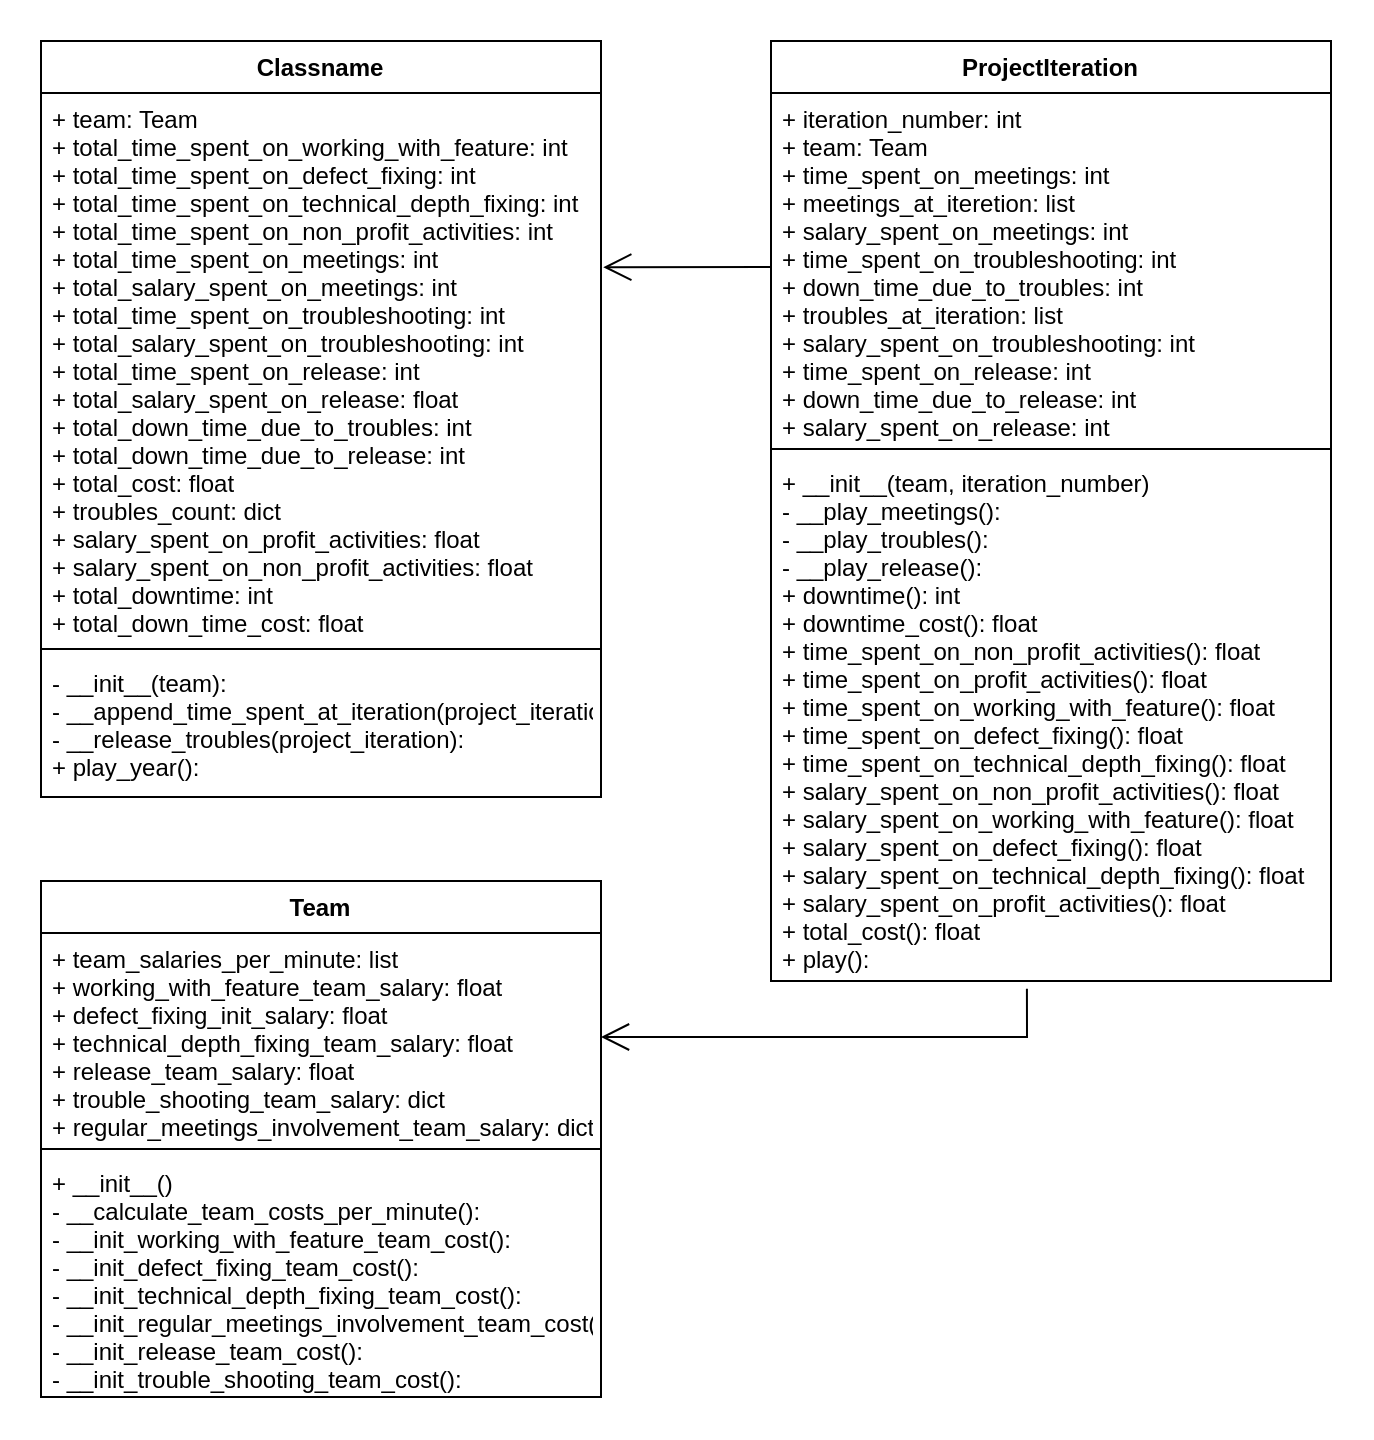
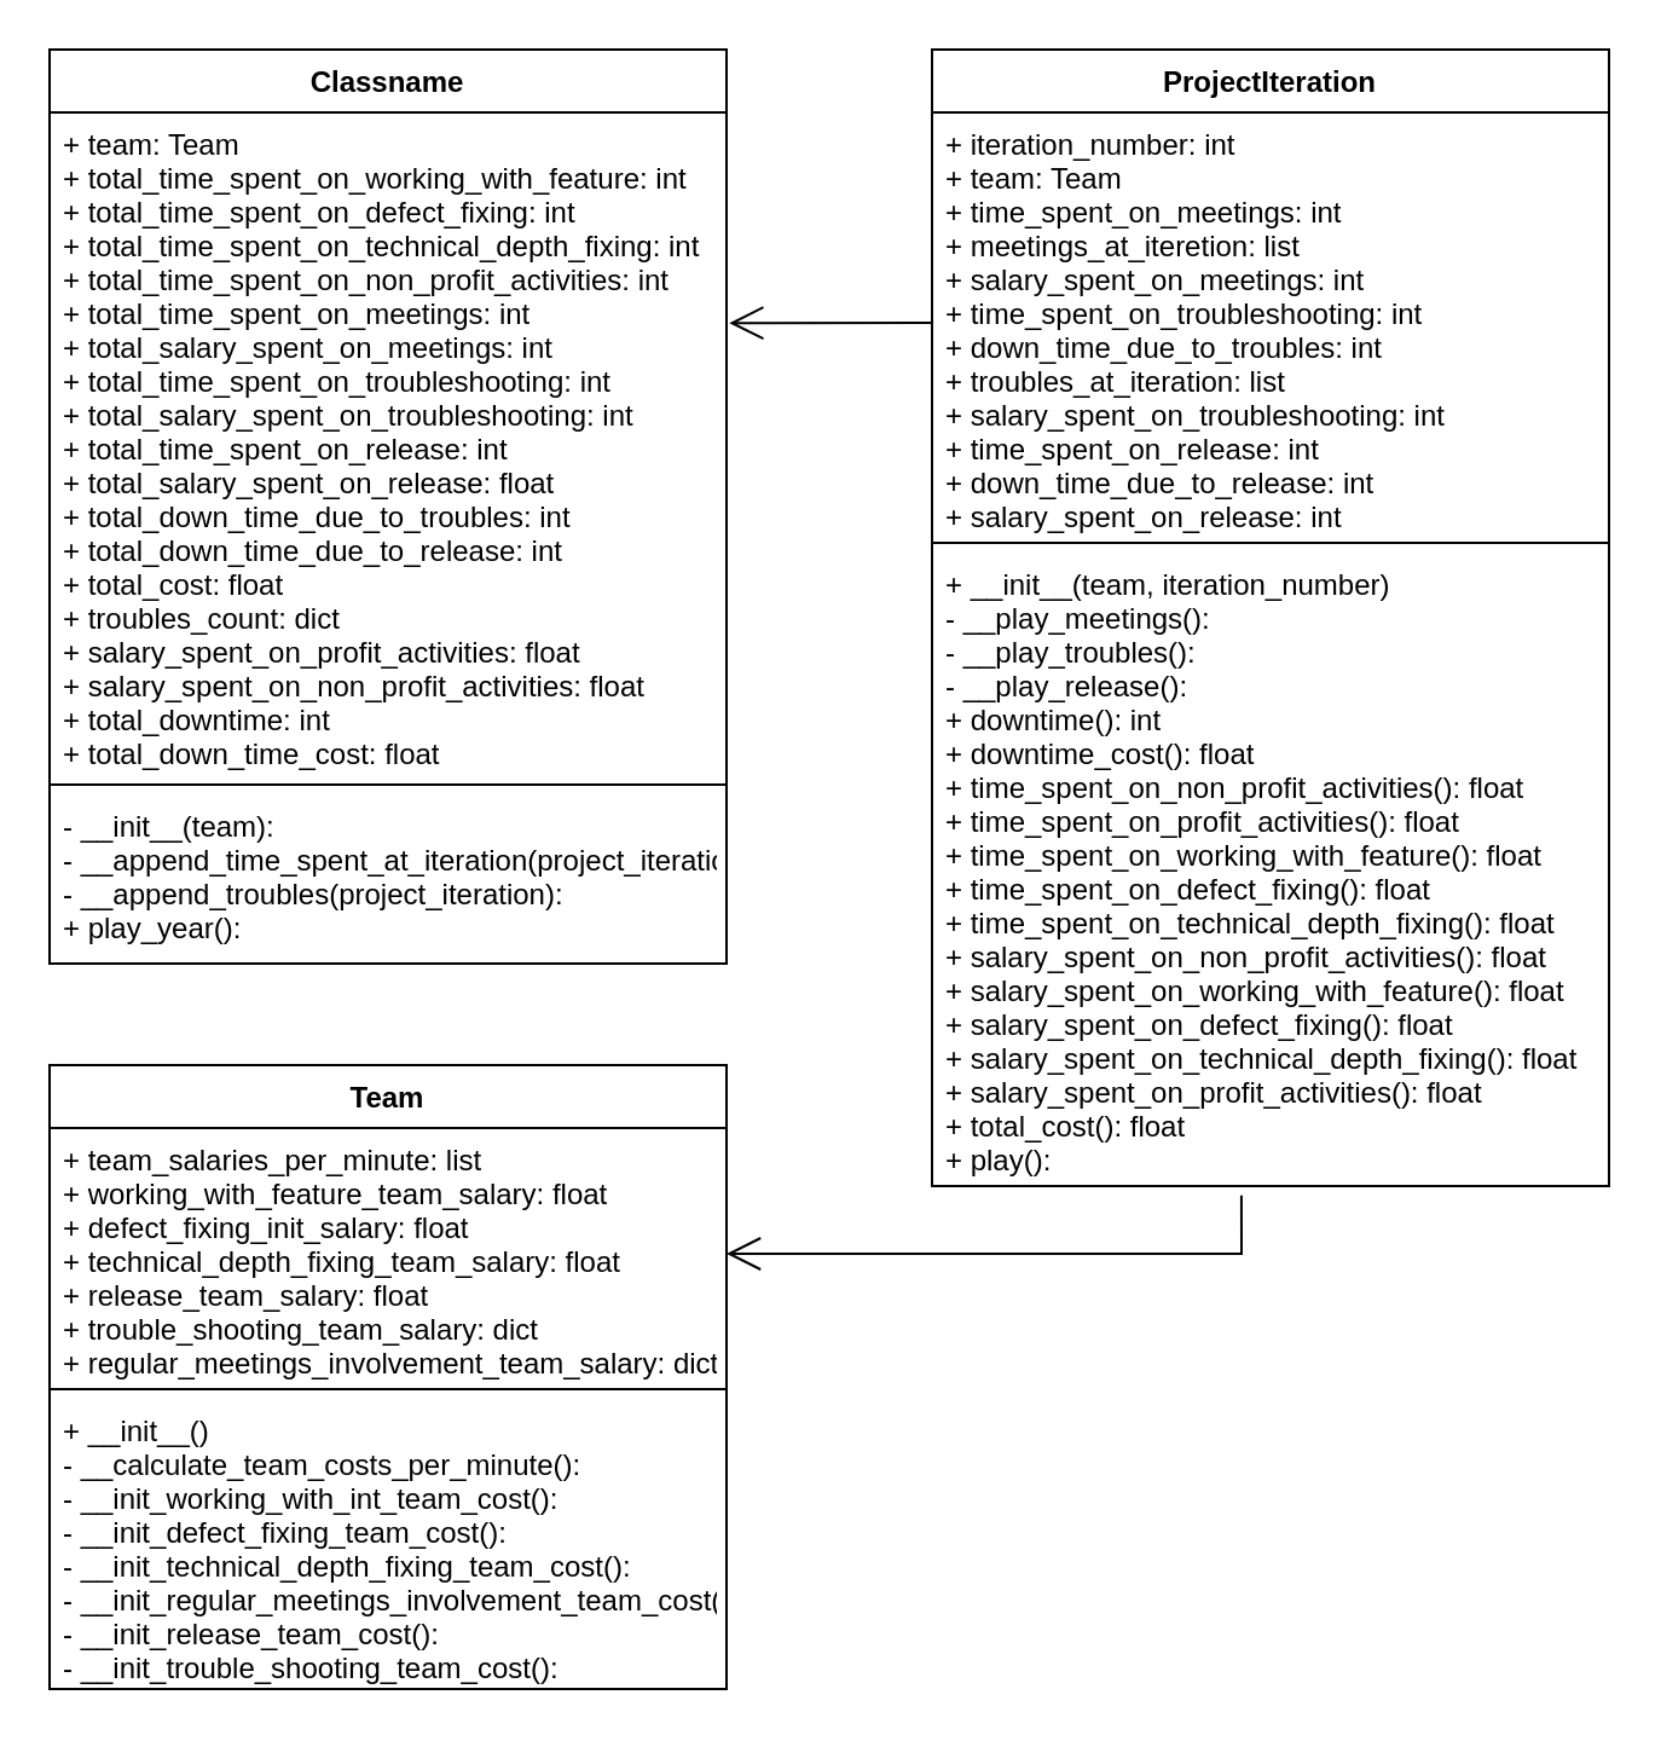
  <mxCell id="0" />
  <mxCell id="1" parent="0" />
  <mxCell id="2" value="ProjectIteration" style="swimlane;fontStyle=1;align=center;verticalAlign=top;childLayout=stackLayout;horizontal=1;startSize=26;horizontalStack=0;resizeParent=1;resizeParentMax=0;resizeLast=0;collapsible=1;marginBottom=0;" vertex="1" parent="1"><mxGeometry x="385" y="20" width="280" height="470" as="geometry" /></mxCell>
  <mxCell id="3" value="+ iteration_number: int&#10;+ team: Team&#10;+ time_spent_on_meetings: int&#10;+ meetings_at_iteretion: list&#10;+ salary_spent_on_meetings: int&#10;+ time_spent_on_troubleshooting: int&#10;+ down_time_due_to_troubles: int&#10;+ troubles_at_iteration: list&#10;+ salary_spent_on_troubleshooting: int&#10;+ time_spent_on_release: int&#10;+ down_time_due_to_release: int&#10;+ salary_spent_on_release: int&#10;" style="text;strokeColor=none;fillColor=none;align=left;verticalAlign=top;spacingLeft=4;spacingRight=4;overflow=hidden;rotatable=0;points=[[0,0.5],[1,0.5]];portConstraint=eastwest;" vertex="1" parent="2"><mxGeometry y="26" width="280" height="174" as="geometry" /></mxCell>
  <mxCell id="4" value="" style="line;strokeWidth=1;fillColor=none;align=left;verticalAlign=middle;spacingTop=-1;spacingLeft=3;spacingRight=3;rotatable=0;labelPosition=right;points=[];portConstraint=eastwest;" vertex="1" parent="2"><mxGeometry y="200" width="280" height="8" as="geometry" /></mxCell>
  <mxCell id="5" value="+ __init__(team, iteration_number)&#10;- __play_meetings():&#10;- __play_troubles():&#10;- __play_release():&#10;+ downtime(): int&#10;+ downtime_cost(): float&#10;+ time_spent_on_non_profit_activities(): float&#10;+ time_spent_on_profit_activities(): float&#10;+ time_spent_on_working_with_feature(): float&#10;+ time_spent_on_defect_fixing(): float&#10;+ time_spent_on_technical_depth_fixing(): float&#10;+ salary_spent_on_non_profit_activities(): float&#10;+ salary_spent_on_working_with_feature(): float&#10;+ salary_spent_on_defect_fixing(): float&#10;+ salary_spent_on_technical_depth_fixing(): float&#10;+ salary_spent_on_profit_activities(): float&#10;+ total_cost(): float&#10;+ play():" style="text;strokeColor=none;fillColor=none;align=left;verticalAlign=top;spacingLeft=4;spacingRight=4;overflow=hidden;rotatable=0;points=[[0,0.5],[1,0.5]];portConstraint=eastwest;" vertex="1" parent="2"><mxGeometry y="208" width="280" height="262" as="geometry" /></mxCell>
  <mxCell id="6" value="Classname" style="swimlane;fontStyle=1;align=center;verticalAlign=top;childLayout=stackLayout;horizontal=1;startSize=26;horizontalStack=0;resizeParent=1;resizeParentMax=0;resizeLast=0;collapsible=1;marginBottom=0;" vertex="1" parent="1"><mxGeometry x="20" y="20" width="280" height="378" as="geometry" /></mxCell>
  <mxCell id="7" value="+ team: Team&#10;+ total_time_spent_on_working_with_feature: int&#10;+ total_time_spent_on_defect_fixing: int&#10;+ total_time_spent_on_technical_depth_fixing: int&#10;+ total_time_spent_on_non_profit_activities: int&#10;+ total_time_spent_on_meetings: int&#10;+ total_salary_spent_on_meetings: int&#10;+ total_time_spent_on_troubleshooting: int&#10;+ total_salary_spent_on_troubleshooting: int&#10;+ total_time_spent_on_release: int&#10;+ total_salary_spent_on_release: float&#10;+ total_down_time_due_to_troubles: int&#10;+ total_down_time_due_to_release: int&#10;+ total_cost: float&#10;+ troubles_count: dict&#10;+ salary_spent_on_profit_activities: float&#10;+ salary_spent_on_non_profit_activities: float&#10;+ total_downtime: int&#10;+ total_down_time_cost: float&#10;" style="text;strokeColor=none;fillColor=none;align=left;verticalAlign=top;spacingLeft=4;spacingRight=4;overflow=hidden;rotatable=0;points=[[0,0.5],[1,0.5]];portConstraint=eastwest;" vertex="1" parent="6"><mxGeometry y="26" width="280" height="274" as="geometry" /></mxCell>
  <mxCell id="8" value="" style="line;strokeWidth=1;fillColor=none;align=left;verticalAlign=middle;spacingTop=-1;spacingLeft=3;spacingRight=3;rotatable=0;labelPosition=right;points=[];portConstraint=eastwest;" vertex="1" parent="6"><mxGeometry y="300" width="280" height="8" as="geometry" /></mxCell>
- <mxCell id="9" value="- __init__(team):&#10;- __append_time_spent_at_iteration(project_iteration)&#10;- __release_troubles(project_iteration):&#10;+ play_year():&#10;" style="text;strokeColor=none;fillColor=none;align=left;verticalAlign=top;spacingLeft=4;spacingRight=4;overflow=hidden;rotatable=0;points=[[0,0.5],[1,0.5]];portConstraint=eastwest;" vertex="1" parent="6"><mxGeometry y="308" width="280" height="70" as="geometry" /></mxCell>
+ <mxCell id="9" value="- __init__(team):&#10;- __append_time_spent_at_iteration(project_iteration)&#10;- __append_troubles(project_iteration):&#10;+ play_year():&#10;" style="text;strokeColor=none;fillColor=none;align=left;verticalAlign=top;spacingLeft=4;spacingRight=4;overflow=hidden;rotatable=0;points=[[0,0.5],[1,0.5]];portConstraint=eastwest;" vertex="1" parent="6"><mxGeometry y="308" width="280" height="70" as="geometry" /></mxCell>
  <mxCell id="10" value="Team" style="swimlane;fontStyle=1;align=center;verticalAlign=top;childLayout=stackLayout;horizontal=1;startSize=26;horizontalStack=0;resizeParent=1;resizeParentMax=0;resizeLast=0;collapsible=1;marginBottom=0;" vertex="1" parent="1"><mxGeometry x="20" y="440" width="280" height="258" as="geometry" /></mxCell>
  <mxCell id="11" value="+ team_salaries_per_minute: list&#10;+ working_with_feature_team_salary: float&#10;+ defect_fixing_init_salary: float&#10;+ technical_depth_fixing_team_salary: float&#10;+ release_team_salary: float&#10;+ trouble_shooting_team_salary: dict&#10;+ regular_meetings_involvement_team_salary: dict&#10;" style="text;strokeColor=none;fillColor=none;align=left;verticalAlign=top;spacingLeft=4;spacingRight=4;overflow=hidden;rotatable=0;points=[[0,0.5],[1,0.5]];portConstraint=eastwest;" vertex="1" parent="10"><mxGeometry y="26" width="280" height="104" as="geometry" /></mxCell>
  <mxCell id="12" value="" style="line;strokeWidth=1;fillColor=none;align=left;verticalAlign=middle;spacingTop=-1;spacingLeft=3;spacingRight=3;rotatable=0;labelPosition=right;points=[];portConstraint=eastwest;" vertex="1" parent="10"><mxGeometry y="130" width="280" height="8" as="geometry" /></mxCell>
- <mxCell id="13" value="+ __init__()&#10;- __calculate_team_costs_per_minute():&#10;- __init_working_with_feature_team_cost():&#10;- __init_defect_fixing_team_cost():&#10;- __init_technical_depth_fixing_team_cost():&#10;- __init_regular_meetings_involvement_team_cost():&#10;- __init_release_team_cost():&#10;- __init_trouble_shooting_team_cost():" style="text;strokeColor=none;fillColor=none;align=left;verticalAlign=top;spacingLeft=4;spacingRight=4;overflow=hidden;rotatable=0;points=[[0,0.5],[1,0.5]];portConstraint=eastwest;" vertex="1" parent="10"><mxGeometry y="138" width="280" height="120" as="geometry" /></mxCell>
+ <mxCell id="13" value="+ __init__()&#10;- __calculate_team_costs_per_minute():&#10;- __init_working_with_int_team_cost():&#10;- __init_defect_fixing_team_cost():&#10;- __init_technical_depth_fixing_team_cost():&#10;- __init_regular_meetings_involvement_team_cost():&#10;- __init_release_team_cost():&#10;- __init_trouble_shooting_team_cost():" style="text;strokeColor=none;fillColor=none;align=left;verticalAlign=top;spacingLeft=4;spacingRight=4;overflow=hidden;rotatable=0;points=[[0,0.5],[1,0.5]];portConstraint=eastwest;" vertex="1" parent="10"><mxGeometry y="138" width="280" height="120" as="geometry" /></mxCell>
  <mxCell id="14" value="" style="endArrow=open;endFill=1;endSize=12;html=1;rounded=0;exitX=0.457;exitY=1.015;exitDx=0;exitDy=0;exitPerimeter=0;entryX=1;entryY=0.5;entryDx=0;entryDy=0;" edge="1" parent="1" source="5" target="11"><mxGeometry width="160" relative="1" as="geometry"><mxPoint x="350" y="510" as="sourcePoint" /><mxPoint x="510" y="510" as="targetPoint" /><Array as="points"><mxPoint x="513" y="518" /></Array></mxGeometry></mxCell>
  <mxCell id="15" value="" style="endArrow=open;endFill=1;endSize=12;html=1;rounded=0;exitX=0;exitY=0.5;exitDx=0;exitDy=0;entryX=1.004;entryY=0.318;entryDx=0;entryDy=0;entryPerimeter=0;" edge="1" parent="1" source="3" target="7"><mxGeometry width="160" relative="1" as="geometry"><mxPoint x="340" y="270" as="sourcePoint" /><mxPoint x="500" y="270" as="targetPoint" /></mxGeometry></mxCell>
